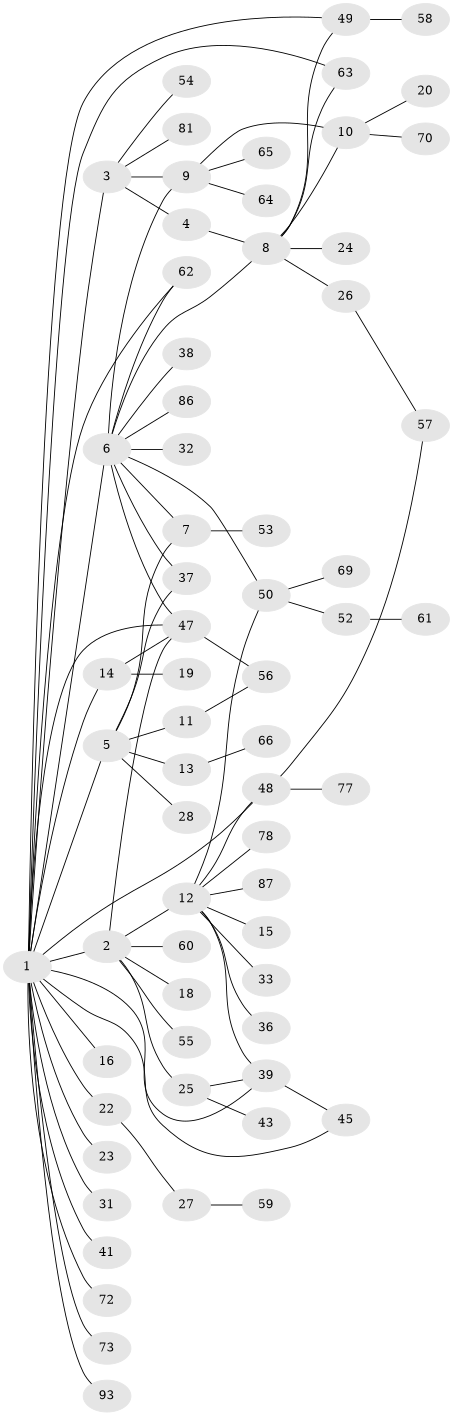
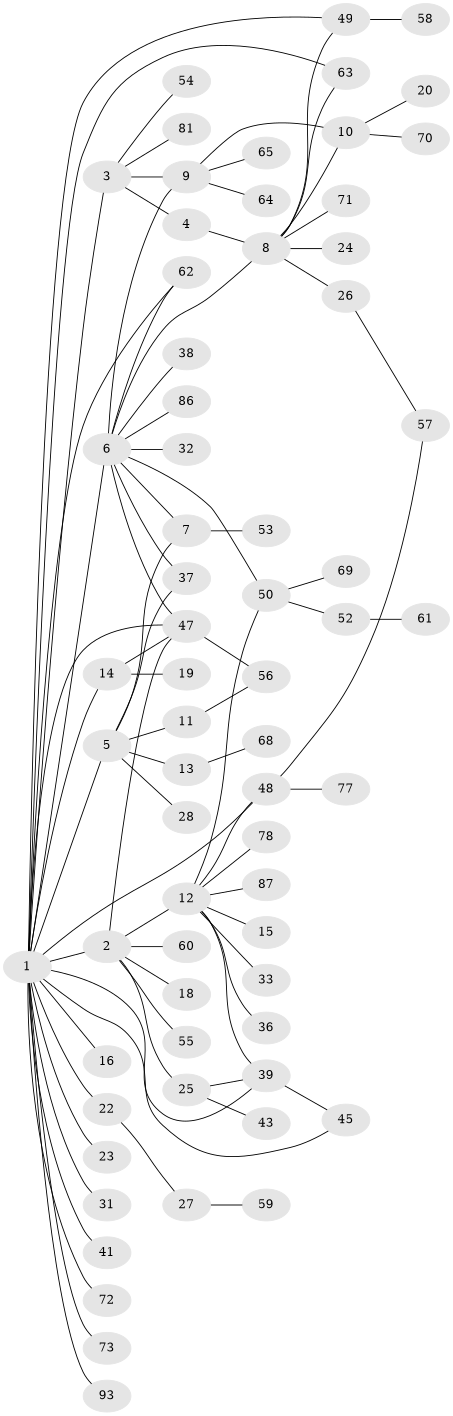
  graph {
    rankdir=LR
    node [color=gray90 style=filled]
    1
    2
    3 [super="+29"]
    5
    6
    14
    16
    22 [super="+83"]
    23 [super="+30"]
    31
    39 [super="+40+88+92"]
    41
    45
    47 [super="+67"]
    48
    49 [super="+84+75+74"]
    62 [super="+89+82"]
    63 [super="+94"]
    72
    73
    93
    12 [super="+68"]
    18
    25 [super="+90"]
    55
    60
    4
    9 [super="+79"]
    54 [super="+91"]
    81
    7
    11
    13
    28
    37 [super="+42+46"]
    8 [super="+17+44"]
    32
    38
    50
    86
    19
    27
    56
    57
    77
    58
    15
    33
    36
    78
    87
    43
    10
    64
    65
    24
    26 [super="+51"]
+   71
    53
-   66
+   66 [label=68]
    52
    69
    20 [super="+21+35"]
    70
    59
    61
    1 -- 2
    1 -- 3
    1 -- 5
    1 -- 6
    1 -- 14
    1 -- 16
    1 -- 22
    1 -- 23 [weight=2]
    1 -- 31
    1 -- 39
    1 -- 41
    1 -- 45
    1 -- 47
    1 -- 48
    1 -- 49
    1 -- 62 [weight=2]
    1 -- 63
    1 -- 72
    1 -- 73
    1 -- 93
    2 -- 47
    2 -- 12
    2 -- 18
    2 -- 25
    2 -- 55
    2 -- 60
    3 -- 4
    3 -- 9
    3 -- 54
    3 -- 81
    5 -- 7
    5 -- 11
    5 -- 13
    5 -- 28
    5 -- 37
    6 -- 47
    6 -- 62
    6 -- 9
    6 -- 7
    6 -- 37
    6 -- 8
    6 -- 32
    6 -- 38
    6 -- 50
    6 -- 86
    14 -- 47
    14 -- 19
    22 -- 27
    39 -- 45
    47 -- 56
    48 -- 57
    48 -- 77
    49 -- 58
    12 -- 39
    12 -- 48
    12 -- 50
    12 -- 15
    12 -- 33
    12 -- 36
    12 -- 78
    12 -- 87
    25 -- 39
    25 -- 43
    4 -- 8
    9 -- 10
    9 -- 64
    9 -- 65
    7 -- 53
    11 -- 56
    13 -- 66
    8 -- 49
    8 -- 63
    8 -- 10
    8 -- 24
    8 -- 26 [weight=2]
+   8 -- 71
    50 -- 52
    50 -- 69
    27 -- 59
    10 -- 20
    10 -- 70
    26 -- 57
    52 -- 61
  }
